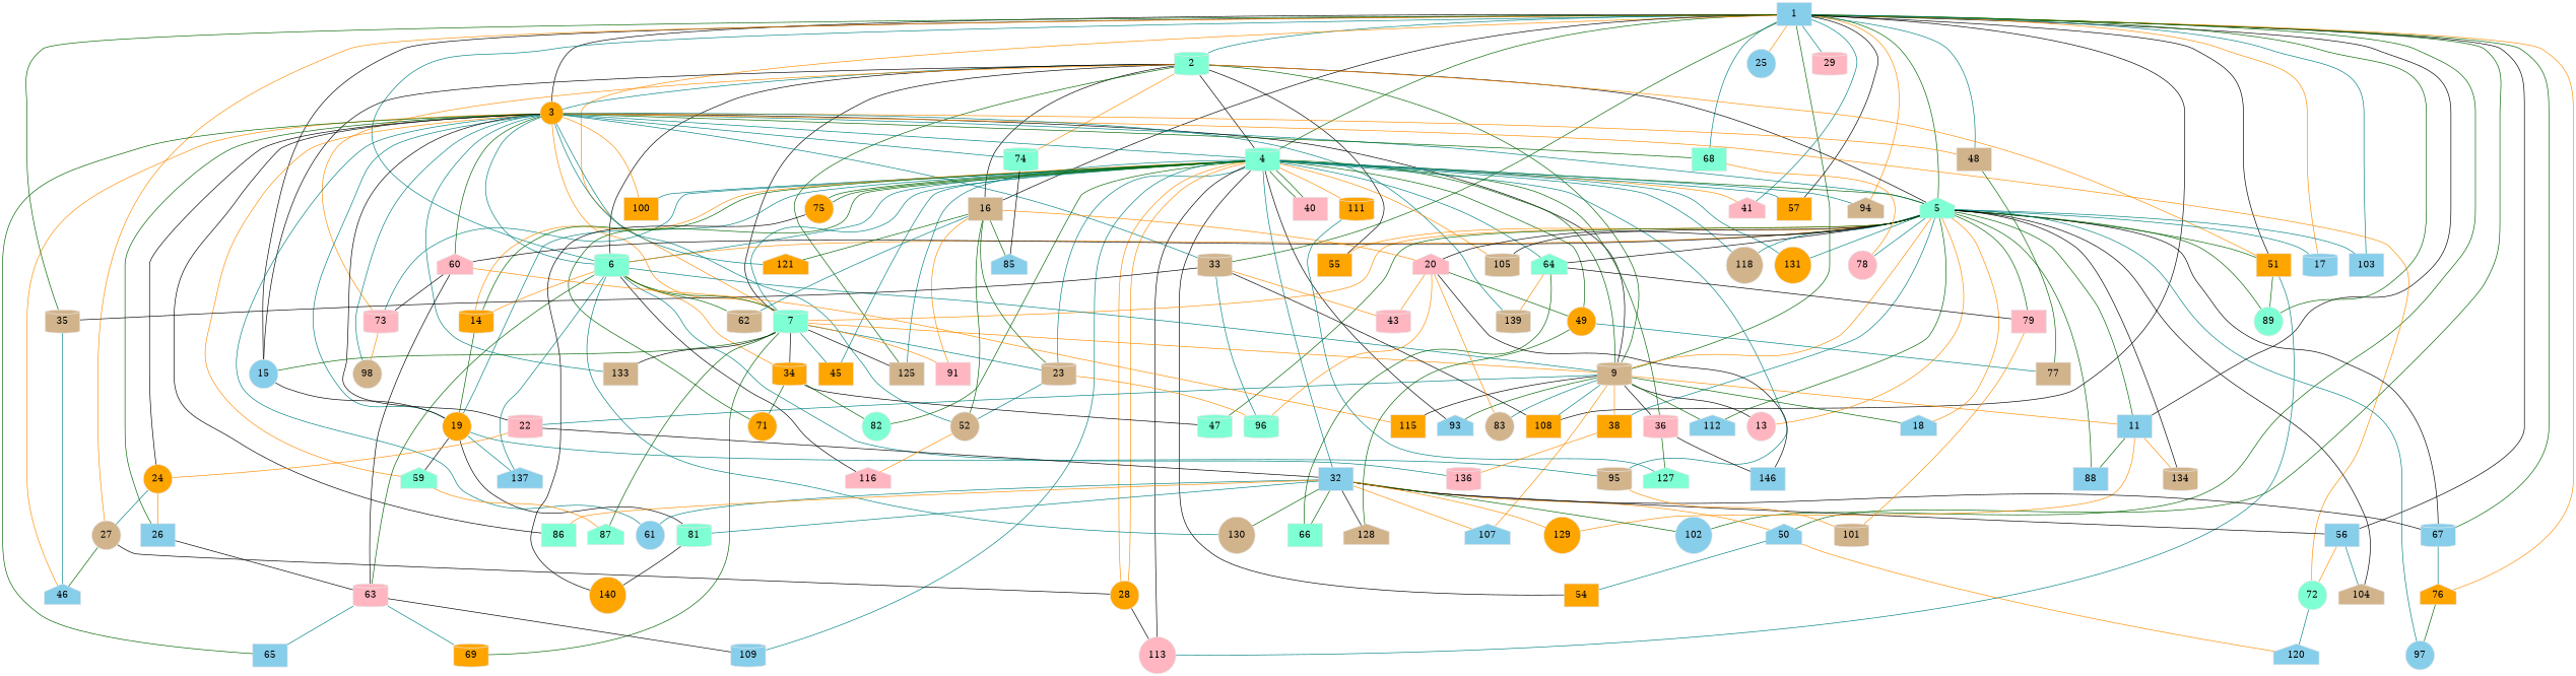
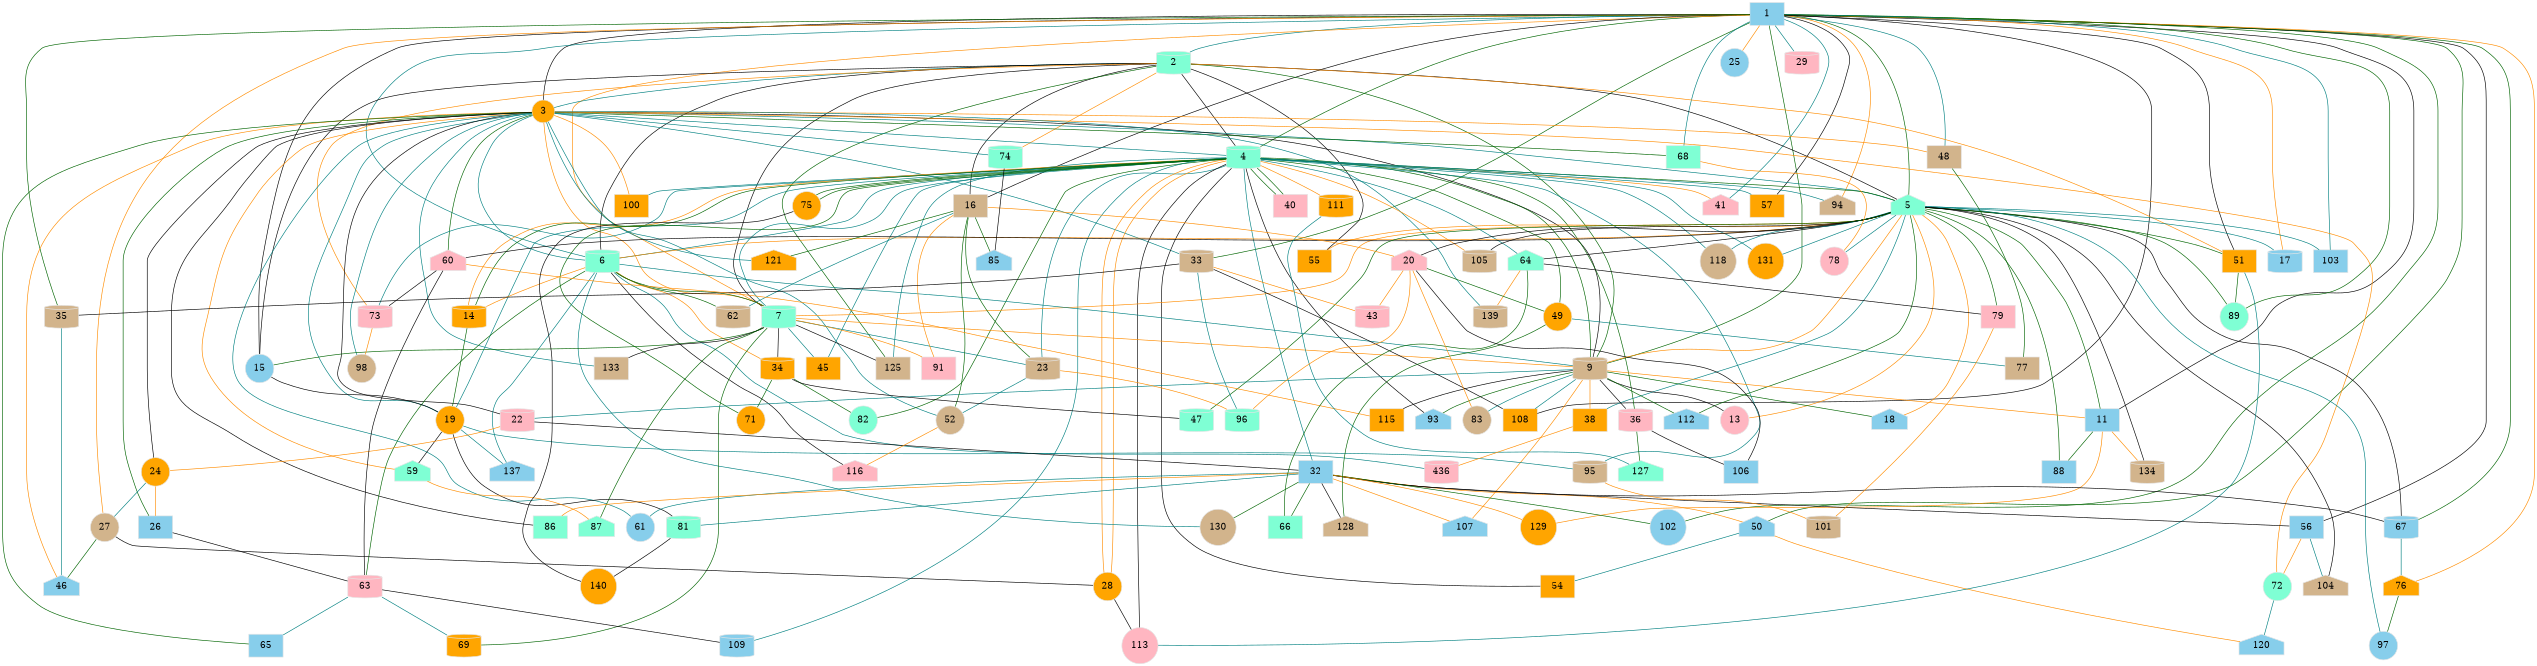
  graph {
    node [color=gray90 fillcolor=skyblue shape=cylinder style=filled]
    edge [color=teal]
    1 [shape=box super="+10"]
    2 [fillcolor=aquamarine super="+92"]
    3 [fillcolor=orange shape=circle super="+80"]
    4 [fillcolor=aquamarine super="+30"]
    5 [fillcolor=aquamarine shape=house super="+8"]
    6 [fillcolor=aquamarine super="+44"]
    7 [fillcolor=aquamarine super="+123"]
    9 [fillcolor=tan super="+12"]
    11 [shape=box super="+53"]
    15 [shape=circle super="+39"]
    16 [fillcolor=tan shape=box super="+31"]
    17
    25 [shape=circle super="+124"]
    27 [fillcolor=tan shape=circle]
    29 [fillcolor=lightpink]
    33 [fillcolor=tan]
    35 [fillcolor=tan]
    41 [fillcolor=lightpink shape=house]
    48 [fillcolor=tan shape=box]
    50 [shape=house]
    51 [fillcolor=orange shape=box super="+70"]
    56 [shape=box]
    57 [fillcolor=orange shape=box]
    67 [super="+84"]
    68 [fillcolor=aquamarine shape=box]
    76 [fillcolor=orange shape=house]
    89 [fillcolor=aquamarine shape=circle]
    94 [fillcolor=tan shape=house]
    102 [shape=circle]
    103 [shape=box]
    108 [fillcolor=orange shape=box super="+135"]
    55 [fillcolor=orange shape=box]
    73 [fillcolor=lightpink]
    74 [fillcolor=aquamarine]
    125 [fillcolor=tan shape=box super="+126"]
    19 [fillcolor=orange shape=circle super="+119"]
    22 [fillcolor=lightpink]
    24 [fillcolor=orange shape=circle super="+122"]
    26 [shape=box]
    46 [shape=house super="+58"]
    52 [fillcolor=tan shape=circle super="+141"]
    59 [fillcolor=aquamarine shape=house]
    60 [fillcolor=lightpink shape=house super="+114"]
    61 [shape=circle]
    65 [shape=box]
    72 [fillcolor=aquamarine shape=circle]
    86 [fillcolor=aquamarine shape=box]
    98 [fillcolor=tan shape=circle]
    100 [fillcolor=orange shape=box]
    121 [fillcolor=orange shape=house]
    133 [fillcolor=tan shape=box]
    139 [fillcolor=tan]
    14 [fillcolor=orange super="+142"]
    23 [fillcolor=tan]
    28 [fillcolor=orange shape=circle super="+37"]
    32 [shape=box super="+42"]
    36 [fillcolor=lightpink]
    40 [fillcolor=lightpink shape=box]
    45 [fillcolor=orange shape=box]
    49 [fillcolor=orange shape=circle]
    54 [fillcolor=orange shape=box]
    64 [fillcolor=aquamarine shape=house super="+90"]
    71 [fillcolor=orange shape=circle]
    75 [fillcolor=orange shape=circle]
    82 [fillcolor=aquamarine shape=circle]
    93 [shape=house]
    95 [fillcolor=tan]
    105 [fillcolor=tan]
    109
    111 [fillcolor=orange super="+138"]
    113 [fillcolor=lightpink shape=circle super="+132"]
    118 [fillcolor=tan shape=circle]
    131 [fillcolor=orange shape=circle]
    79 [fillcolor=lightpink shape=box]
    13 [fillcolor=lightpink shape=circle]
    18 [shape=house]
    20 [fillcolor=lightpink shape=house super="+21"]
    38 [fillcolor=orange shape=box]
    47 [fillcolor=aquamarine]
    78 [fillcolor=lightpink shape=circle]
    88 [shape=box]
    97 [shape=circle]
    104 [fillcolor=tan shape=house]
    112 [shape=house]
    134 [fillcolor=tan]
    34 [fillcolor=orange super="+99"]
    62 [fillcolor=tan]
    63 [fillcolor=lightpink super="+117"]
    116 [fillcolor=lightpink shape=house]
    130 [fillcolor=tan shape=circle]
-   136 [fillcolor=lightpink]
+   136 [fillcolor=lightpink label=436]
    137 [shape=house]
    69 [fillcolor=orange]
    87 [fillcolor=aquamarine shape=house]
    91 [fillcolor=lightpink shape=box]
    83 [fillcolor=tan shape=circle]
    107 [shape=house]
    115 [fillcolor=orange shape=box]
    129 [fillcolor=orange shape=circle]
    85 [shape=house]
    43 [fillcolor=lightpink]
    96 [fillcolor=aquamarine super="+110"]
    77 [fillcolor=tan shape=box]
    120 [shape=house]
    81 [fillcolor=aquamarine]
    66 [fillcolor=aquamarine shape=box]
    128 [fillcolor=tan shape=house]
-   106 [shape=box label=146]
+   106 [shape=box]
    127 [fillcolor=aquamarine shape=house]
    140 [fillcolor=orange shape=circle]
    101 [fillcolor=tan]
    1 -- 2 [weight=3]
    1 -- 3 [color=black weight=3]
    1 -- 4 [color=darkgreen weight=2]
    1 -- 5 [color=darkgreen weight=4]
    1 -- 6 [weight=2]
    1 -- 7 [color=darkorange weight=2]
    1 -- 9 [color=darkgreen weight=2]
    1 -- 11 [color=black]
    1 -- 15 [color=black]
    1 -- 16 [color=black]
    1 -- 17 [color=darkorange]
    1 -- 25 [color=darkorange weight=3]
    1 -- 27 [color=darkorange]
    1 -- 29
    1 -- 33 [color=darkgreen]
    1 -- 35 [color=darkgreen]
    1 -- 41
    1 -- 48
    1 -- 50 [color=darkgreen]
    1 -- 51 [color=black]
    1 -- 56 [color=black]
    1 -- 57 [color=black]
    1 -- 67 [color=darkgreen]
    1 -- 68
    1 -- 76 [color=darkorange]
    1 -- 89 [color=darkgreen]
    1 -- 94 [color=darkorange]
    1 -- 102 [color=darkgreen]
    1 -- 103
    1 -- 108 [color=black]
    2 -- 3
    2 -- 4 [color=black]
    2 -- 5 [color=black weight=2]
    2 -- 6 [color=black]
    2 -- 7 [color=black]
    2 -- 9 [color=darkgreen]
    2 -- 15 [color=black]
    2 -- 16 [color=black]
    2 -- 51 [color=darkorange]
    2 -- 55 [color=black]
    2 -- 73 [color=darkorange]
    2 -- 74 [color=darkorange]
    2 -- 125 [color=darkgreen]
    3 -- 4
    3 -- 5 [weight=2]
    3 -- 6
    3 -- 7 [color=darkorange]
    3 -- 9 [color=black]
    3 -- 33
    3 -- 48 [color=darkorange]
    3 -- 68 [color=darkgreen]
    3 -- 74
    3 -- 19
    3 -- 22 [color=black]
    3 -- 24 [color=black]
    3 -- 26 [color=darkgreen]
    3 -- 46 [color=darkorange]
    3 -- 52
    3 -- 59 [color=darkorange]
    3 -- 60 [color=darkgreen]
    3 -- 61
    3 -- 65 [color=darkgreen]
    3 -- 72 [color=darkorange]
    3 -- 86 [color=black]
    3 -- 98
    3 -- 100 [color=darkorange]
    3 -- 121
    3 -- 133
    3 -- 139
    4 -- 5 [color=darkgreen weight=2]
    4 -- 6 [weight=2]
    4 -- 7
    4 -- 9 [color=darkgreen weight=2]
    4 -- 41 [color=darkorange]
    4 -- 57
    4 -- 94
    4 -- 73
    4 -- 125
    4 -- 19
    4 -- 100
    4 -- 14 [color=darkorange]
    4 -- 14 [color=darkgreen]
    4 -- 23
    4 -- 28 [color=darkorange]
    4 -- 28 [color=darkorange]
    4 -- 32
    4 -- 36 [color=darkgreen]
    4 -- 40 [color=darkgreen]
    4 -- 40 [color=darkgreen]
    4 -- 45
    4 -- 49 [color=darkgreen]
    4 -- 54 [color=black]
    4 -- 64
    4 -- 71 [color=darkgreen]
    4 -- 75 [color=darkgreen]
    4 -- 75 [color=darkgreen]
    4 -- 82 [color=darkgreen]
    4 -- 93 [color=black]
    4 -- 95
    4 -- 105 [color=darkorange]
    4 -- 109
    4 -- 111 [color=darkorange weight=3]
    4 -- 113 [color=black]
    4 -- 118
    4 -- 131
    5 -- 6 [color=darkorange weight=2]
    5 -- 7 [color=darkorange weight=3]
    5 -- 9 [color=darkorange weight=2]
    5 -- 11 [color=darkgreen]
    5 -- 17
    5 -- 51 [color=darkgreen]
    5 -- 67 [color=black]
    5 -- 89 [color=darkgreen]
    5 -- 103
    5 -- 55 [color=darkorange]
    5 -- 60 [color=black]
    5 -- 64 [color=black]
    5 -- 105 [color=black]
    5 -- 118
    5 -- 131
    5 -- 79 [color=darkgreen]
    5 -- 13 [color=darkorange]
    5 -- 18 [color=darkorange]
    5 -- 20 [color=black weight=2]
    5 -- 38
    5 -- 47 [color=darkgreen]
    5 -- 78
    5 -- 88 [color=darkgreen]
    5 -- 97
    5 -- 104 [color=black]
    5 -- 112 [color=darkgreen]
    5 -- 134 [color=black]
    6 -- 7 [color=darkgreen]
    6 -- 9
    6 -- 14 [color=darkorange]
    6 -- 34 [color=darkorange weight=2]
    6 -- 62 [color=darkgreen]
    6 -- 63 [color=darkgreen]
    6 -- 116 [color=black]
    6 -- 130
    6 -- 136
    6 -- 137
    7 -- 9 [color=darkorange]
    7 -- 15 [color=darkgreen]
    7 -- 125 [color=black]
    7 -- 133 [color=black]
    7 -- 23
    7 -- 45
    7 -- 34 [color=black]
    7 -- 69 [color=darkgreen]
    7 -- 87 [color=darkgreen]
    7 -- 91 [color=darkorange]
    9 -- 11 [color=darkorange]
    9 -- 108
    9 -- 22
    9 -- 36 [color=black]
    9 -- 93 [color=darkgreen]
    9 -- 13 [color=black]
    9 -- 18 [color=darkgreen]
    9 -- 38 [color=darkorange]
    9 -- 112 [color=darkgreen]
    9 -- 83
    9 -- 107 [color=darkorange]
    9 -- 115 [color=black]
    11 -- 88 [color=darkgreen]
    11 -- 134 [color=darkorange]
    11 -- 129 [color=darkorange]
    15 -- 19 [color=black]
    16 -- 52 [color=darkgreen]
    16 -- 121 [color=darkgreen]
    16 -- 23 [color=darkgreen]
    16 -- 20 [color=darkorange]
    16 -- 62
    16 -- 91 [color=darkorange]
    16 -- 85 [color=darkgreen]
    27 -- 46 [color=darkgreen]
    27 -- 28 [color=black]
    33 -- 35 [color=black]
    33 -- 108 [color=black]
    33 -- 43 [color=darkorange]
    33 -- 96
    35 -- 46
    48 -- 77 [color=darkgreen]
    50 -- 54
    50 -- 120 [color=darkorange]
    51 -- 89 [color=darkgreen]
    51 -- 113
    56 -- 72 [color=darkorange]
    56 -- 104
    67 -- 76
    68 -- 78 [color=darkorange]
    76 -- 97 [color=darkgreen]
    73 -- 98 [color=darkorange]
    74 -- 85 [color=black]
    19 -- 59 [color=black]
    19 -- 95
    19 -- 137
    19 -- 81 [color=black]
    22 -- 24 [color=darkorange]
    22 -- 32 [color=black]
    24 -- 27
    24 -- 26 [color=darkorange]
    26 -- 63 [color=black]
    52 -- 116 [color=darkorange]
    59 -- 87 [color=darkorange]
    60 -- 73 [color=black]
    60 -- 63 [color=black]
    60 -- 115 [color=darkorange]
    72 -- 120
    14 -- 19 [color=darkgreen]
    23 -- 52
    23 -- 96 [color=darkorange]
    28 -- 113 [color=black]
    32 -- 50 [color=darkorange]
    32 -- 56 [color=black]
    32 -- 67 [color=black]
    32 -- 102 [color=darkgreen]
    32 -- 61
    32 -- 86 [color=darkorange]
    32 -- 130 [color=darkgreen]
    32 -- 107 [color=darkorange]
    32 -- 129 [color=darkorange]
    32 -- 81
    32 -- 66 [color=darkgreen]
    32 -- 128 [color=black]
    36 -- 106 [color=black]
    36 -- 127 [color=darkgreen]
    49 -- 77
    49 -- 128 [color=darkgreen]
    64 -- 139 [color=darkorange]
    64 -- 79 [color=black]
    64 -- 66 [color=darkgreen]
    75 -- 140 [color=black]
    95 -- 101 [color=darkorange]
    111 -- 127
    79 -- 101 [color=darkorange]
    20 -- 49 [color=darkgreen]
    20 -- 83 [color=darkorange]
    20 -- 43 [color=darkorange]
    20 -- 96 [color=darkorange]
    20 -- 106 [color=black]
    38 -- 136 [color=darkorange]
    34 -- 71 [color=darkgreen]
    34 -- 82 [color=darkgreen]
    34 -- 47 [color=black]
    63 -- 65
    63 -- 109 [color=black]
    63 -- 69
    81 -- 140 [color=black]
  }
